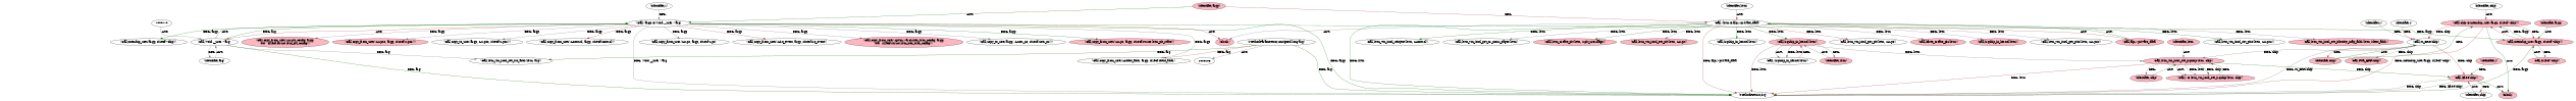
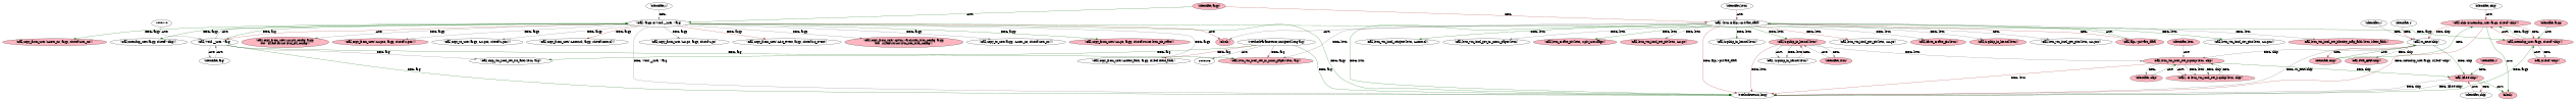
  digraph {
    node [fillcolor=white style=filled]
    edge [color=gray40]
    n1 [fillcolor=lightpink label="(Call,kfree(chip))"]
    n2 [fillcolor=lightpink label="(Block,)"]
-   n3 [label="(MethodReturn,irq)"]
+   n3 [label="(MethodReturn,long)"]
    n4 [label="(Identifier,chip)"]
    n5 [fillcolor=lightpink label="(Call,kvm_vm_ioctl_set_irqchip(kvm, chip))"]
    n6 [fillcolor=lightpink label="(Call,r = kvm_vm_ioctl_set_irqchip(kvm, chip))"]
    n7 [fillcolor=lightpink label="(Identifier,chip)"]
    n8 [fillcolor=lightpink label="(Call,irqchip_in_kernel(kvm))"]
    n9 [label="(Call,!irqchip_in_kernel(kvm))"]
    n10 [fillcolor=lightpink label="(Identifier,kvm)"]
    n11 [label="(Call,*kvm = filp->private_data)"]
    n12 [label="(Call,irqchip_in_kernel(kvm))"]
    n13 [label="(Call,kvm_vm_ioctl_get_pit(kvm, &u.ps))"]
    n14 [fillcolor=lightpink label="(Call,kfree_create_pic(kvm))"]
    n15 [fillcolor=lightpink label="(Call,irqchip_in_kernel(kvm))"]
    n16 [label="(Call,kvm_vm_ioctl_get_pit2(kvm, &u.ps2))"]
    n17 [fillcolor=lightpink label="(Block,)"]
+   n18 [fillcolor=lightpink label="(Call,kvm_vm_ioctl_set_nr_mmu_pages(kvm, arg))"]
    n19 [fillcolor=lightpink label="(Call,filp->private_data)"]
    n20 [label="(Call,kvm_vm_ioctl_set_pit2(kvm, &u.ps2))"]
    n21 [fillcolor=lightpink label="(Call,kvm_vm_ioctl_set_identity_map_addr(kvm, ident_addr))"]
    n22 [label="(Call,kvm_vm_ioctl_reinject(kvm, &control))"]
    n23 [label="(Call,kvm_vm_ioctl_get_nr_mmu_pages(kvm))"]
    n24 [fillcolor=lightpink label="(Call,kvm_create_pit(kvm, u.pit_user.flags))"]
    n25 [fillcolor=lightpink label="(Call,kvm_vm_ioctl_set_pit(kvm, &u.ps))"]
-   n26 [label="(Call,kvm_vm_ioctl_set_tss_addr(kvm, arg))"]
+   n26 [label="(Call,chip_vm_ioctl_set_tss_addr(kvm, arg))"]
    n27 [label="(Call,IS_ERR(chip))"]
    n28 [fillcolor=lightpink label="(Identifier,chip)"]
    n29 [fillcolor=lightpink label="(Call,PTR_ERR(chip))"]
    n30 [fillcolor=lightpink label="(Call,chip = memdup_user(argp, sizeof(*chip)))"]
    n31 [fillcolor=lightpink label="(Call,memdup_user(argp, sizeof(*chip)))"]
    n32 [fillcolor=lightpink label="(Call,sizeof(*chip))"]
    n33 [label="(Call,*argp = (void __user *)arg)"]
    n34 [label="(Call,(void __user *)arg)"]
    n35 [label="(Call,memdup_user(argp, sizeof(*chip)))"]
    n36 [fillcolor=lightpink label="(Call,copy_from_user(&u.pit_config, argp,\n\t\t\t\t   sizeof(struct kvm_pit_config)))"]
    n37 [fillcolor=lightpink label="(Call,copy_from_user(&u.ps2, argp, sizeof(u.ps2)))"]
    n38 [label="(Call,copy_to_user(argp, &u.ps2, sizeof(u.ps2)))"]
    n39 [label="(Call,copy_from_user(&control, argp, sizeof(control)))"]
    n40 [label="(Call,copy_from_user(&u.ps, argp, sizeof u.ps))"]
    n41 [label="(Call,copy_from_user(&irq_event, argp, sizeof irq_event))"]
    n42 [fillcolor=lightpink label="(Call,copy_from_user(&kvm->arch.xen_hvm_config, argp,\n\t\t\t\t   sizeof(struct kvm_xen_hvm_config)))"]
    n43 [label="(Call,copy_to_user(argp, &user_ns, sizeof(user_ns)))"]
    n44 [label="(Call,copy_from_user(&ident_addr, argp, sizeof ident_addr))"]
    n45 [fillcolor=lightpink label="(Call,copy_from_user(&u.ps, argp, sizeof(struct kvm_pit_state)))"]
+   n46 [fillcolor=lightpink label="(Call,copy_from_user(&user_ns, argp, sizeof(user_ns)))"]
    n47 [label="(Identifier,arg)"]
    n48 [label="(MethodParameterIn,unsigned long arg)"]
    1000103
    n50 [fillcolor=lightpink label="(Identifier,argp)"]
    n51 [label="(Identifier,r)"]
    n52 [fillcolor=lightpink label="(Identifier,argp)"]
    n53 [label="(Identifier,kvm)"]
    n54 [label="(Identifier,r)"]
    n55 [fillcolor=lightpink label="(Identifier,r)"]
    n56 [fillcolor=lightpink label="(Identifier,kvm)"]
    n57 [label="(Identifier,r)"]
    n58 [label="(Identifier,chip)"]
    1000118
    n1 -> n2 [color=darkgreen label="AST: "]
    n1 -> n3 [label="DDG: kfree(chip)"]
    n1 -> n3 [label="DDG: chip"]
    n1 -> n4 [color=brown label="CFG: "]
    n4 -> n1 [color=brown label="AST: "]
    n5 -> n1 [color=darkgreen label="DDG: chip"]
    n5 -> n3 [color=brown label="DDG: kvm"]
    n5 -> n6 [color=brown label="AST: "]
    n5 -> n6 [label="DDG: kvm"]
    n5 -> n6 [color=darkgreen label="DDG: chip"]
    n5 -> n7 [label="CFG: "]
    n6 -> n5 [color=darkgreen label="CFG: "]
    n7 -> n5 [color=darkgreen label="AST: "]
    n8 -> n3 [color=brown label="DDG: kvm"]
    n8 -> n5 [label="DDG: kvm"]
    n8 -> n9 [label="AST: "]
    n8 -> n9 [label="DDG: kvm"]
    n8 -> n10 [label="CFG: "]
    n9 -> n8 [color=brown label="CFG: "]
    n10 -> n8 [label="AST: "]
    n11 -> n3 [color=darkgreen label="DDG: kvm"]
    n11 -> n3 [color=brown label="DDG: filp->private_data"]
    n11 -> n8 [color=darkgreen label="DDG: kvm"]
    n11 -> n12 [color=darkgreen label="DDG: kvm"]
    n11 -> n13 [color=brown label="DDG: kvm"]
    n11 -> n14 [label="DDG: kvm"]
    n11 -> n15 [label="DDG: kvm"]
-   n11 -> n16 [label="DDG: kvm"]
+   n11 -> n16 [label="CFG: "]
    n11 -> n17 [label="AST: "]
-   n11 -> n19 [color=brown label="AST: "]
+   n11 -> n18 [label="DDG: kvm"]
+   n11 -> n19 [color=brown label="CFG: "]
    n11 -> n20 [color=darkgreen label="DDG: kvm"]
    n11 -> n21 [label="DDG: kvm"]
    n11 -> n22 [color=darkgreen label="DDG: kvm"]
    n11 -> n23 [label="DDG: kvm"]
    n11 -> n24 [color=darkgreen label="DDG: kvm"]
    n11 -> n25 [label="DDG: kvm"]
    n19 -> n11 [color=darkgreen label="AST: "]
-   n27 -> n1 [color=brown label="DDG: chip"]
+   n27 -> n1 [color=darkgreen label="DDG: chip"]
    n27 -> n3 [label="DDG: IS_ERR(chip)"]
    n27 -> n5 [label="DDG: chip"]
    n27 -> n28 [color=brown label="CFG: "]
    n27 -> n29 [label="DDG: chip"]
    n28 -> n27 [color=darkgreen label="AST: "]
    n28 -> n30 [color=darkgreen label="CFG: "]
    n30 -> n2 [color=darkgreen label="AST: "]
    n30 -> n3 [color=brown label="DDG: memdup_user(argp, sizeof(*chip))"]
    n30 -> n27 [color=brown label="DDG: chip"]
    n30 -> n31 [color=brown label="CFG: "]
    n31 -> n3 [color=darkgreen label="DDG: argp"]
    n31 -> n30 [color=brown label="AST: "]
    n31 -> n30 [color=darkgreen label="DDG: argp"]
    n31 -> n32 [label="CFG: "]
    n32 -> n31 [color=darkgreen label="AST: "]
    n33 -> n3 [label="DDG: (void __user *)arg"]
    n33 -> n3 [color=darkgreen label="DDG: argp"]
    n33 -> n17 [color=brown label="AST: "]
    n33 -> n31 [color=darkgreen label="DDG: argp"]
    n33 -> n34 [color=brown label="AST: "]
    n33 -> n35 [color=darkgreen label="DDG: argp"]
    n33 -> n36 [label="DDG: argp"]
    n33 -> n37 [label="DDG: argp"]
    n33 -> n38 [label="DDG: argp"]
    n33 -> n39 [color=brown label="DDG: argp"]
    n33 -> n40 [label="DDG: argp"]
    n33 -> n41 [color=brown label="DDG: argp"]
    n33 -> n42 [label="DDG: argp"]
    n33 -> n43 [label="DDG: argp"]
    n33 -> n44 [label="DDG: argp"]
    n33 -> n45 [color=darkgreen label="DDG: argp"]
+   n33 -> n46 [color=darkgreen label="DDG: argp"]
    n34 -> n3 [color=darkgreen label="DDG: arg"]
+   n34 -> n18 [color=darkgreen label="DDG: arg"]
    n34 -> n26 [label="DDG: arg"]
    n34 -> n33 [color=darkgreen label="AST: "]
    n34 -> n33 [color=darkgreen label="DDG: arg"]
-   n34 -> n47 [label="CFG: "]
+   n34 -> n47 [label="AST: "]
    n47 -> n34 [label="AST: "]
    n48 -> n3 [color=darkgreen label="DDG: arg"]
+   n48 -> n18 [color=brown label="DDG: arg"]
    n48 -> n26 [color=darkgreen label="DDG: arg"]
    n48 -> n44 [color=brown label="DDG: arg"]
    n48 -> 1000103 [label="AST: "]
    n50 -> n11 [color=brown label="CFG: "]
    n50 -> n33 [color=darkgreen label="AST: "]
    n51 -> n27 [label="CFG: "]
    n52 -> n31 [color=darkgreen label="AST: "]
    n53 -> n11 [color=brown label="AST: "]
    n54 -> n27 [color=brown label="CFG: "]
    n55 -> n1 [color=darkgreen label="CFG: "]
    n56 -> n5 [label="AST: "]
    n57 -> n33 [label="CFG: "]
    n58 -> n30 [color=brown label="AST: "]
    1000118 -> n34 [label="AST: "]
  }
